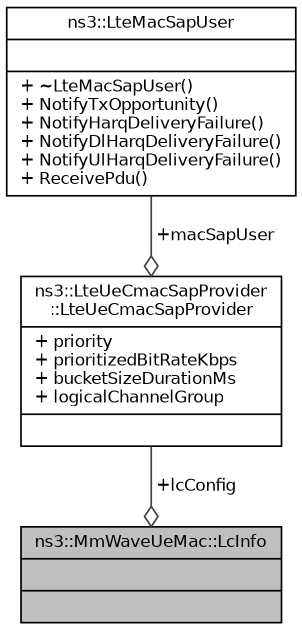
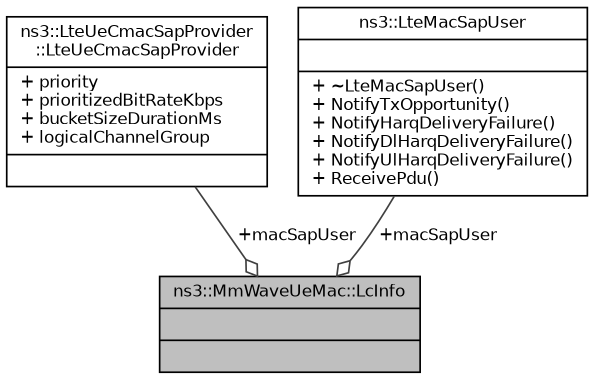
  digraph {
    node [color=black fillcolor=white fontname=Helvetica fontsize=10 shape=record style=filled]
    edge [arrowhead=odiamond color=grey25 fontname=Helvetica fontsize=10 labelfontname=Helvetica labelfontsize=10 style=solid]
    n1 [fillcolor=grey75 fontcolor=black height=0.2 label="{ns3::MmWaveUeMac::LcInfo\n||}" width=0.4]
    n2 [height=0.2 label="{ns3::LteUeCmacSapProvider\l::LteUeCmacSapProvider\n|+ priority\l+ prioritizedBitRateKbps\l+ bucketSizeDurationMs\l+ logicalChannelGroup\l|}" width=0.4]
    n3 [height=0.2 label="{ns3::LteMacSapUser\n||+ ~LteMacSapUser()\l+ NotifyTxOpportunity()\l+ NotifyHarqDeliveryFailure()\l+ NotifyDlHarqDeliveryFailure()\l+ NotifyUlHarqDeliveryFailure()\l+ ReceivePdu()\l}" width=0.4]
-   n2 -> n1 [label=" +lcConfig"]
-   n3 -> n2 [label=" +macSapUser"]
+   n2 -> n1 [label=" +macSapUser"]
+   n3 -> n1 [label=" +macSapUser"]
  }
